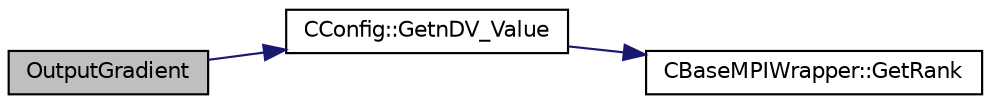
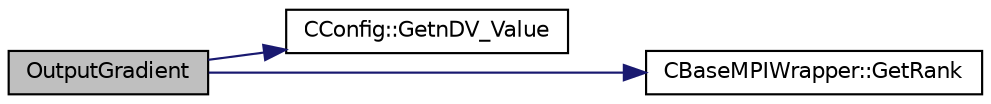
  digraph {
    rankdir=LR
    node [color=black fillcolor=white fontname=Helvetica fontsize=10 shape=record style=filled]
    edge [color=midnightblue fontname=Helvetica fontsize=10 labelfontname=Helvetica labelfontsize=10 style=solid]
    n1 [fillcolor=grey75 fontcolor=black height=0.2 label=OutputGradient width=0.4]
    n2 [height=0.2 label="CConfig::GetnDV_Value" width=0.4]
    n3 [height=0.2 label="CBaseMPIWrapper::GetRank" width=0.4]
    n1 -> n2
-   n2 -> n3
+   n1 -> n3
  }
